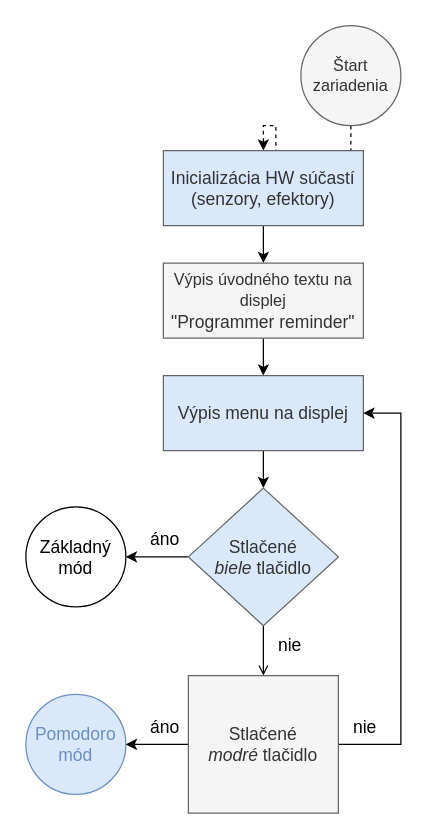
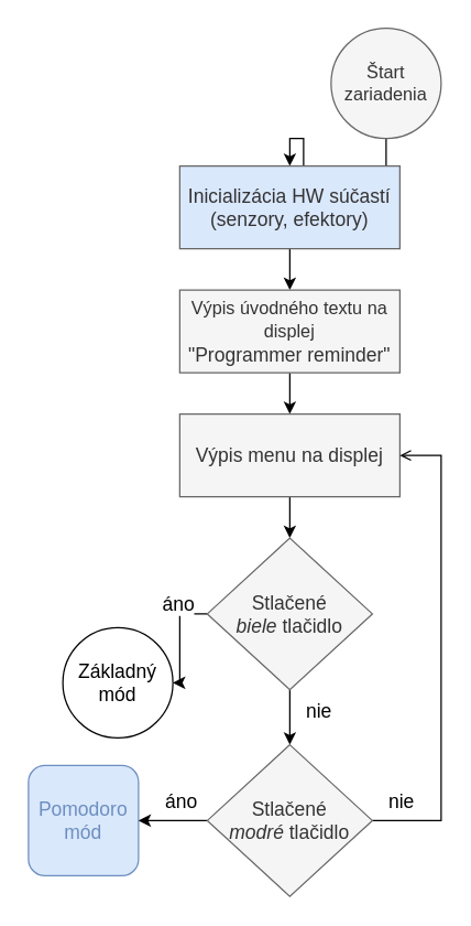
  <mxCell id="0" />
  <mxCell id="1" parent="0" />
- <mxCell id="2" style="edgeStyle=orthogonalEdgeStyle;rounded=0;orthogonalLoop=1;jettySize=auto;html=1;exitX=0.5;exitY=1;exitDx=0;exitDy=0;entryX=0.5;entryY=0;entryDx=0;entryDy=0;dashed=1;" edge="1" parent="1" source="3" target="5"><mxGeometry relative="1" as="geometry" /></mxCell>
+ <mxCell id="2" style="edgeStyle=orthogonalEdgeStyle;rounded=0;orthogonalLoop=1;jettySize=auto;html=1;exitX=0.5;exitY=1;exitDx=0;exitDy=0;entryX=0.5;entryY=0;entryDx=0;entryDy=0;" edge="1" parent="1" source="3" target="5"><mxGeometry relative="1" as="geometry" /></mxCell>
  <mxCell id="3" value="Štart zariadenia" style="ellipse;whiteSpace=wrap;html=1;aspect=fixed;fillColor=#f5f5f5;strokeColor=#666666;fontColor=#333333;fontSize=13;" vertex="1" parent="1"><mxGeometry x="240" y="20" width="80" height="80" as="geometry" /></mxCell>
  <mxCell id="4" style="edgeStyle=orthogonalEdgeStyle;rounded=0;orthogonalLoop=1;jettySize=auto;html=1;exitX=0.5;exitY=1;exitDx=0;exitDy=0;entryX=0.5;entryY=0;entryDx=0;entryDy=0;" edge="1" parent="1" source="5" target="7"><mxGeometry relative="1" as="geometry" /></mxCell>
  <mxCell id="5" value="Inicializácia HW súčastí (senzory, efektory)" style="rounded=0;whiteSpace=wrap;html=1;fillColor=#dae8fc;strokeColor=#666666;fontColor=#333333;fontSize=14;" vertex="1" parent="1"><mxGeometry x="130" y="120" width="160" height="60" as="geometry" /></mxCell>
  <mxCell id="6" style="edgeStyle=orthogonalEdgeStyle;rounded=0;orthogonalLoop=1;jettySize=auto;html=1;exitX=0.5;exitY=1;exitDx=0;exitDy=0;" edge="1" parent="1" source="7" target="9"><mxGeometry relative="1" as="geometry" /></mxCell>
  <mxCell id="7" value="&lt;font style=&quot;font-size: 13px&quot;&gt;Výpis úvodného textu na displej&lt;br&gt;&lt;/font&gt;&quot;Programmer reminder&quot;" style="rounded=0;whiteSpace=wrap;html=1;fillColor=#f5f5f5;strokeColor=#666666;fontColor=#333333;fontSize=14;" vertex="1" parent="1"><mxGeometry x="130" y="210" width="160" height="60" as="geometry" /></mxCell>
  <mxCell id="8" style="edgeStyle=orthogonalEdgeStyle;rounded=0;orthogonalLoop=1;jettySize=auto;html=1;exitX=0.5;exitY=1;exitDx=0;exitDy=0;entryX=0.5;entryY=0;entryDx=0;entryDy=0;" edge="1" parent="1" source="9" target="14"><mxGeometry relative="1" as="geometry" /></mxCell>
- <mxCell id="9" value="Výpis menu na displej" style="rounded=0;whiteSpace=wrap;html=1;fillColor=#dae8fc;strokeColor=#666666;fontColor=#333333;fontSize=14;" vertex="1" parent="1"><mxGeometry x="130" y="300" width="160" height="60" as="geometry" /></mxCell>
+ <mxCell id="9" value="Výpis menu na displej" style="rounded=0;whiteSpace=wrap;html=1;fillColor=#f5f5f5;strokeColor=#666666;fontColor=#333333;fontSize=14;" vertex="1" parent="1"><mxGeometry x="130" y="300" width="160" height="60" as="geometry" /></mxCell>
  <mxCell id="10" style="edgeStyle=orthogonalEdgeStyle;rounded=0;orthogonalLoop=1;jettySize=auto;html=1;exitX=0;exitY=0.5;exitDx=0;exitDy=0;entryX=1;entryY=0.5;entryDx=0;entryDy=0;fontSize=14;fontColor=#6C8EBF;" edge="1" parent="1" source="14" target="15"><mxGeometry relative="1" as="geometry" /></mxCell>
  <mxCell id="11" value="&lt;font color=&quot;#000000&quot;&gt;áno&lt;/font&gt;" style="edgeLabel;html=1;align=center;verticalAlign=middle;resizable=0;points=[];fontSize=14;fontColor=#6C8EBF;" vertex="1" connectable="0" parent="10"><mxGeometry x="-0.274" relative="1" as="geometry"><mxPoint x="-1.71" y="-15" as="offset" /></mxGeometry></mxCell>
- <mxCell id="12" style="edgeStyle=orthogonalEdgeStyle;rounded=0;orthogonalLoop=1;jettySize=auto;html=1;exitX=0.5;exitY=1;exitDx=0;exitDy=0;entryX=0.5;entryY=0;entryDx=0;entryDy=0;fontSize=14;fontColor=#6C8EBF;endArrow=open;" edge="1" parent="1" source="14" target="21"><mxGeometry relative="1" as="geometry" /></mxCell>
+ <mxCell id="12" style="edgeStyle=orthogonalEdgeStyle;rounded=0;orthogonalLoop=1;jettySize=auto;html=1;exitX=0.5;exitY=1;exitDx=0;exitDy=0;entryX=0.5;entryY=0;entryDx=0;entryDy=0;fontSize=14;fontColor=#6C8EBF;" edge="1" parent="1" source="14" target="21"><mxGeometry relative="1" as="geometry" /></mxCell>
  <mxCell id="13" value="&lt;font color=&quot;#000000&quot;&gt;nie&lt;/font&gt;" style="edgeLabel;html=1;align=center;verticalAlign=middle;resizable=0;points=[];fontSize=14;fontColor=#6C8EBF;" vertex="1" connectable="0" parent="12"><mxGeometry x="-0.697" relative="1" as="geometry"><mxPoint x="20" y="9" as="offset" /></mxGeometry></mxCell>
- <mxCell id="14" value="Stlačené&lt;br&gt;&lt;i&gt;biele &lt;/i&gt;tlačidlo" style="rhombus;whiteSpace=wrap;html=1;fillColor=#dae8fc;strokeColor=#666666;fontColor=#333333;fontSize=14;" vertex="1" parent="1"><mxGeometry x="150" y="390" width="120" height="110" as="geometry" /></mxCell>
- <mxCell id="15" value="Základný&lt;br style=&quot;font-size: 14px;&quot;&gt;mód" style="ellipse;whiteSpace=wrap;html=1;aspect=fixed;fontSize=14;" vertex="1" parent="1"><mxGeometry x="20" y="405" width="80" height="80" as="geometry" /></mxCell>
- <mxCell id="16" value="Pomodoro mód" style="ellipse;whiteSpace=wrap;html=1;aspect=fixed;fillColor=#dae8fc;strokeColor=#6c8ebf;fontSize=14;fontColor=#6C8EBF;" vertex="1" parent="1"><mxGeometry x="20" y="555" width="80" height="80" as="geometry" /></mxCell>
+ <mxCell id="14" value="Stlačené&lt;br&gt;&lt;i&gt;biele &lt;/i&gt;tlačidlo" style="rhombus;whiteSpace=wrap;html=1;fillColor=#f5f5f5;strokeColor=#666666;fontColor=#333333;fontSize=14;" vertex="1" parent="1"><mxGeometry x="150" y="390" width="120" height="110" as="geometry" /></mxCell>
+ <mxCell id="15" value="Základný&lt;br style=&quot;font-size: 14px;&quot;&gt;mód" style="ellipse;whiteSpace=wrap;html=1;aspect=fixed;fontSize=14;" vertex="1" parent="1"><mxGeometry x="45" y="455" width="80" height="80" as="geometry" /></mxCell>
+ <mxCell id="16" value="Pomodoro mód" style="whiteSpace=wrap;html=1;aspect=fixed;fillColor=#dae8fc;strokeColor=#6c8ebf;fontSize=14;fontColor=#6C8EBF;rounded=1;" vertex="1" parent="1"><mxGeometry x="20" y="555" width="80" height="80" as="geometry" /></mxCell>
  <mxCell id="17" style="edgeStyle=orthogonalEdgeStyle;rounded=0;orthogonalLoop=1;jettySize=auto;html=1;exitX=0;exitY=0.5;exitDx=0;exitDy=0;entryX=1;entryY=0.5;entryDx=0;entryDy=0;fontSize=14;fontColor=#6C8EBF;" edge="1" parent="1" source="21" target="16"><mxGeometry relative="1" as="geometry" /></mxCell>
  <mxCell id="18" value="&lt;font color=&quot;#000000&quot;&gt;áno&lt;/font&gt;" style="edgeLabel;html=1;align=center;verticalAlign=middle;resizable=0;points=[];fontSize=14;fontColor=#6C8EBF;" vertex="1" connectable="0" parent="17"><mxGeometry x="-0.394" y="-1" relative="1" as="geometry"><mxPoint x="-4.57" y="-14" as="offset" /></mxGeometry></mxCell>
- <mxCell id="19" style="edgeStyle=orthogonalEdgeStyle;rounded=0;orthogonalLoop=1;jettySize=auto;html=1;exitX=1;exitY=0.5;exitDx=0;exitDy=0;entryX=1;entryY=0.5;entryDx=0;entryDy=0;fontSize=14;fontColor=#6C8EBF;" edge="1" parent="1" source="21" target="9"><mxGeometry relative="1" as="geometry"><Array as="points"><mxPoint x="320" y="595" /><mxPoint x="320" y="330" /></Array></mxGeometry></mxCell>
+ <mxCell id="19" style="edgeStyle=orthogonalEdgeStyle;rounded=0;orthogonalLoop=1;jettySize=auto;html=1;exitX=1;exitY=0.5;exitDx=0;exitDy=0;entryX=1;entryY=0.5;entryDx=0;entryDy=0;fontSize=14;fontColor=#6C8EBF;endArrow=open;" edge="1" parent="1" source="21" target="9"><mxGeometry relative="1" as="geometry"><Array as="points"><mxPoint x="320" y="595" /><mxPoint x="320" y="330" /></Array></mxGeometry></mxCell>
  <mxCell id="20" value="&lt;font color=&quot;#000000&quot;&gt;nie&lt;/font&gt;" style="edgeLabel;html=1;align=center;verticalAlign=middle;resizable=0;points=[];fontSize=14;fontColor=#6C8EBF;" vertex="1" connectable="0" parent="19"><mxGeometry x="-0.906" relative="1" as="geometry"><mxPoint x="4" y="-15" as="offset" /></mxGeometry></mxCell>
- <mxCell id="21" value="Stlačené&lt;br&gt;&lt;i&gt;modré &lt;/i&gt;tlačidlo" style="whiteSpace=wrap;html=1;fillColor=#f5f5f5;strokeColor=#666666;fontColor=#333333;fontSize=14;rounded=0;" vertex="1" parent="1"><mxGeometry x="150" y="540" width="120" height="110" as="geometry" /></mxCell>
+ <mxCell id="21" value="Stlačené&lt;br&gt;&lt;i&gt;modré &lt;/i&gt;tlačidlo" style="rhombus;whiteSpace=wrap;html=1;fillColor=#f5f5f5;strokeColor=#666666;fontColor=#333333;fontSize=14;" vertex="1" parent="1"><mxGeometry x="150" y="540" width="120" height="110" as="geometry" /></mxCell>
